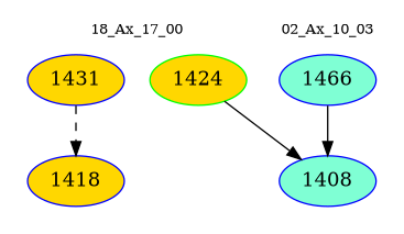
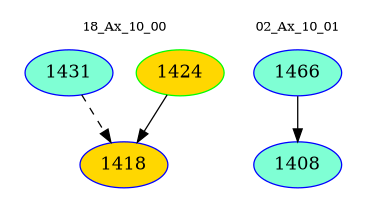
  digraph {
    node [color=blue fillcolor=aquamarine style=filled]
    edge [color=black style=solid]
    n1 [color=green fillcolor=gold label=1424]
    n2 [fillcolor=gold label=1418]
-   n3 [fillcolor=gold label=1431]
+   n3 [label=1431]
    n4 [label=1466]
    n5 [label=1408]
    subgraph cluster_1 {
      color=white
      fontsize=10
-     label="18_Ax_17_00"
+     label="18_Ax_10_00"
      n1
      n2
      n3
    }
    subgraph cluster_2 {
      color=white
      fontsize=10
-     label="02_Ax_10_03"
+     label="02_Ax_10_01"
      n4
      n5
    }
-   n1 -> n5
+   n1 -> n2
    n3 -> n2 [style=dashed]
    n4 -> n5
  }
